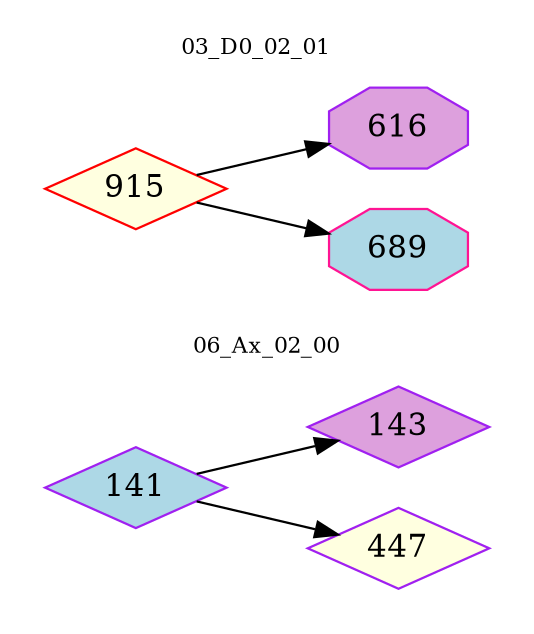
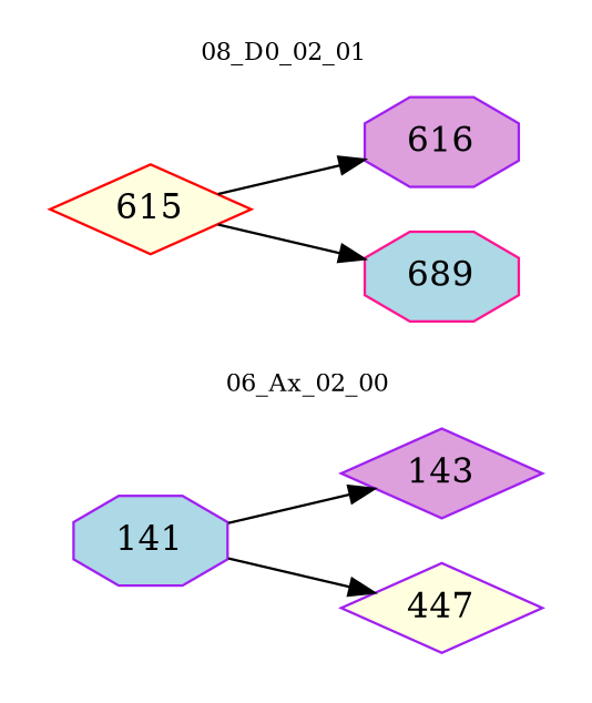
  digraph {
    rankdir=LR
    node [color=purple fillcolor=lightblue shape=octagon style=filled]
    edge [color=black]
-   n1 [label=141 shape=diamond]
+   n1 [label=141]
    n2 [fillcolor=lightyellow label=447 shape=diamond]
    n3 [fillcolor=plum label=143 shape=diamond]
-   n4 [color=red fillcolor=lightyellow label=915 shape=diamond]
+   n4 [color=red fillcolor=lightyellow label=615 shape=diamond]
    n5 [color=deeppink label=689]
    n6 [fillcolor=plum label=616]
    subgraph cluster_1 {
      color=white
      fontsize=10
      label="06_Ax_02_00"
      n1
      n2
      n3
    }
    subgraph cluster_2 {
      color=white
      fontsize=10
-     label="03_D0_02_01"
+     label="08_D0_02_01"
      n4
      n5
      n6
    }
    n1 -> n2
    n1 -> n3
    n4 -> n5
    n4 -> n6
  }
